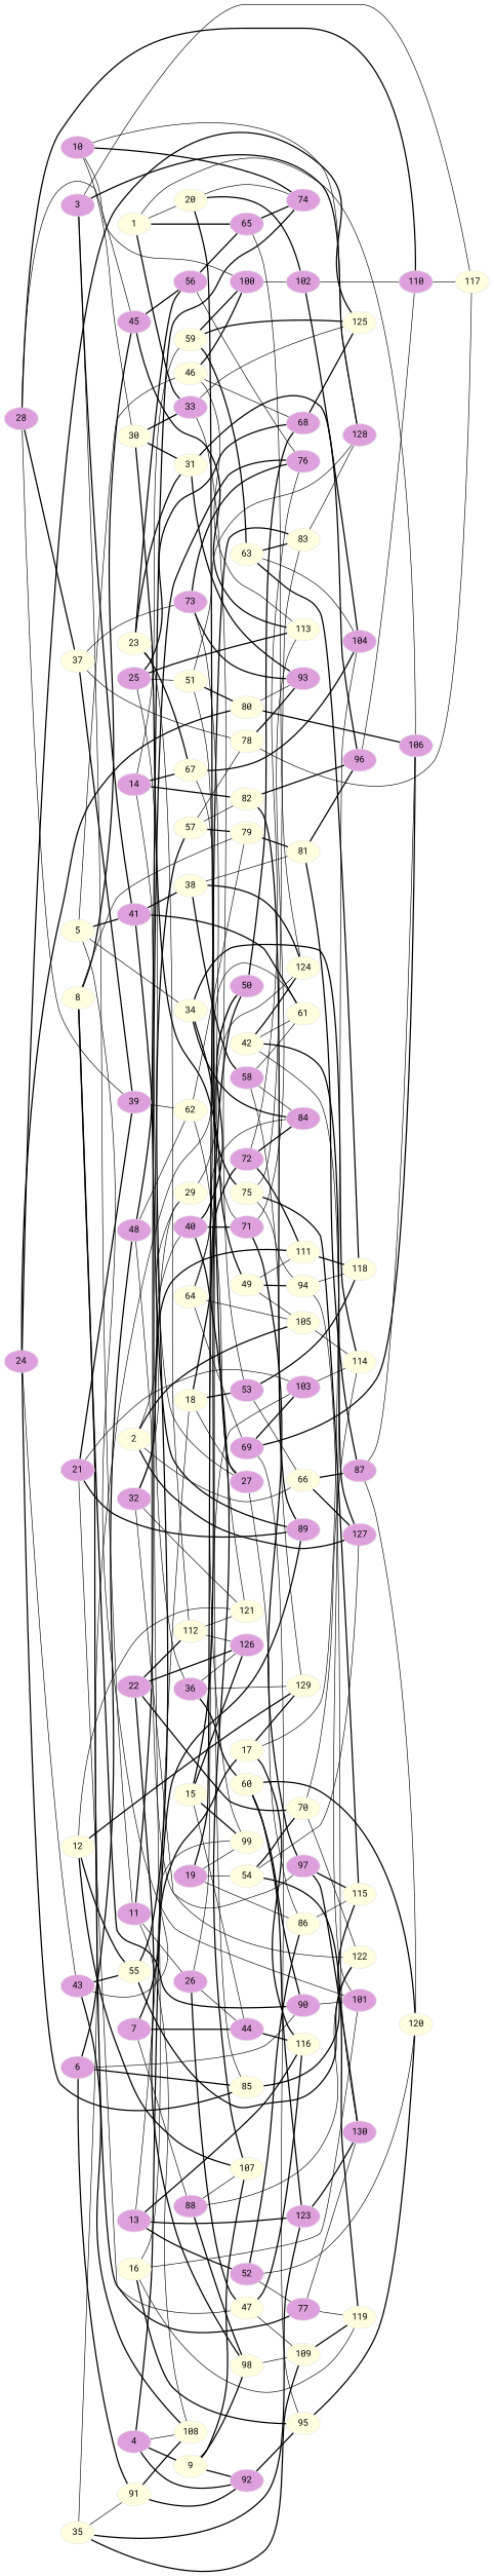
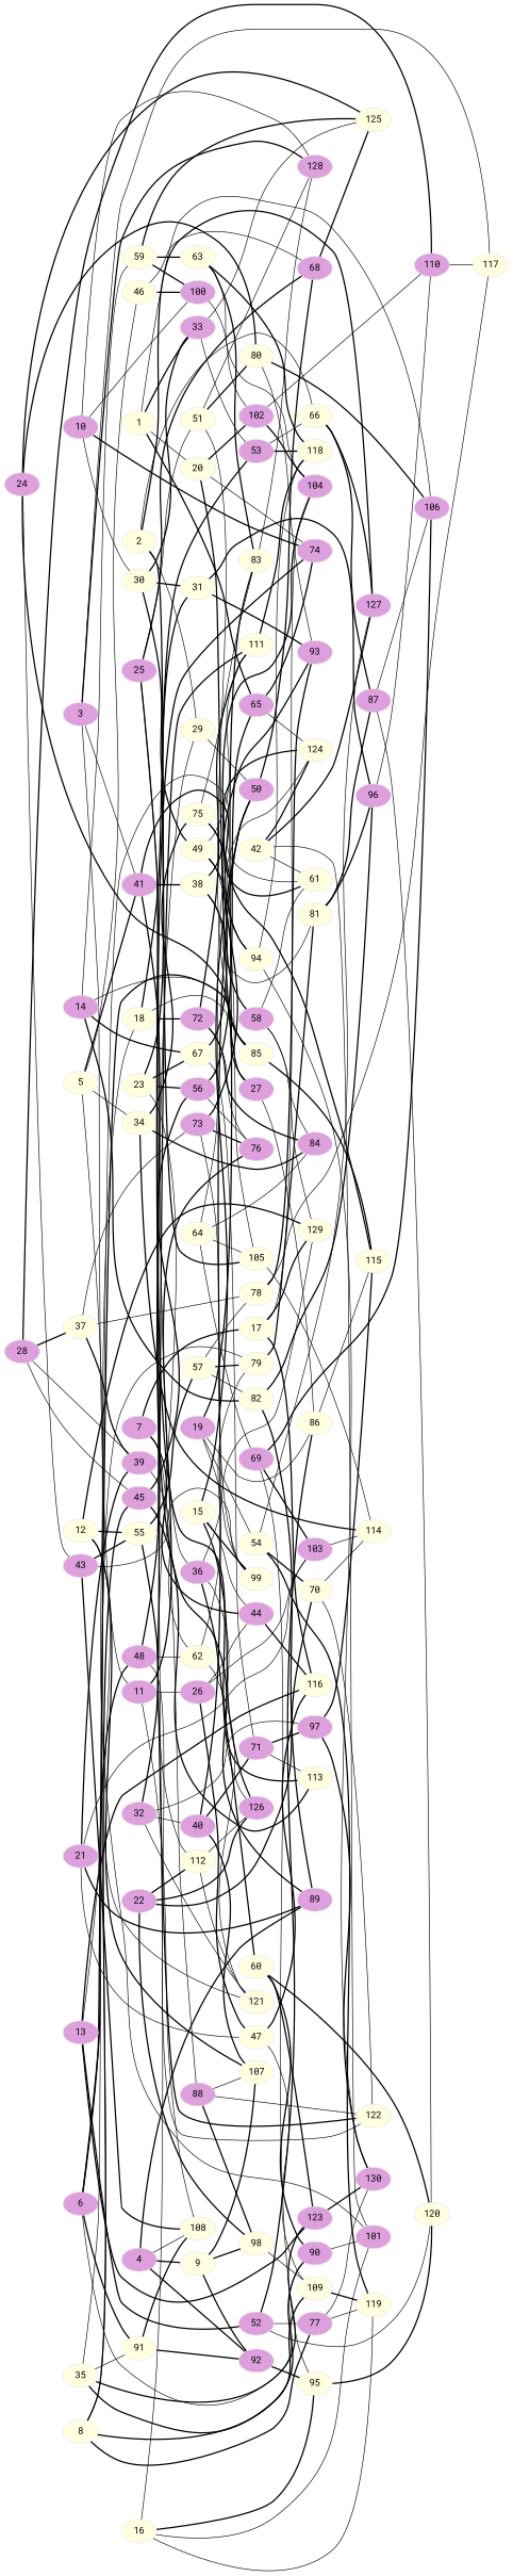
  graph {
    fontname="Roboto Mono"
    rankdir=LR
    node [color=gray90 fillcolor=lightyellow fontname="Roboto Mono" style=filled]
    edge [fontname="Roboto Mono" style=bold]
    1
    20
    33 [fillcolor=plum]
    65 [fillcolor=plum]
    106 [fillcolor=plum]
    74 [fillcolor=plum]
    27 [fillcolor=plum]
    102 [fillcolor=plum]
    53 [fillcolor=plum]
    125
    124
    2
    29
    66
    105
    127 [fillcolor=plum]
    50 [fillcolor=plum]
    87 [fillcolor=plum]
    114
    3 [fillcolor=plum]
    11 [fillcolor=plum]
    41 [fillcolor=plum]
    117
    128 [fillcolor=plum]
    108
    26 [fillcolor=plum]
    76 [fillcolor=plum]
    89 [fillcolor=plum]
    38
    61
    4 [fillcolor=plum]
    9
    92 [fillcolor=plum]
    98
    107
    95
    5
    34
    46
    101 [fillcolor=plum]
    75
    84 [fillcolor=plum]
    100 [fillcolor=plum]
    68 [fillcolor=plum]
    113
    6 [fillcolor=plum]
    48 [fillcolor=plum]
    85
    90 [fillcolor=plum]
    91
    62
    122
    115
    7 [fillcolor=plum]
    17
    44 [fillcolor=plum]
    88 [fillcolor=plum]
    129
    116
    104 [fillcolor=plum]
    8
    45 [fillcolor=plum]
    77 [fillcolor=plum]
    79
    56 [fillcolor=plum]
    119
    130 [fillcolor=plum]
    81
    109
    10 [fillcolor=plum]
    30
    31
    49
    47
    103 [fillcolor=plum]
    12
    55
    121
    57
    13 [fillcolor=plum]
    18
    52 [fillcolor=plum]
    123 [fillcolor=plum]
    72 [fillcolor=plum]
    86
    120
    14 [fillcolor=plum]
    59
    67
    82
    63
    71 [fillcolor=plum]
    96 [fillcolor=plum]
    15
    99
    126 [fillcolor=plum]
    16
    118
    111
    19 [fillcolor=plum]
    54
    83
    70
    110 [fillcolor=plum]
    21 [fillcolor=plum]
    39 [fillcolor=plum]
    22 [fillcolor=plum]
    112
    23
    93 [fillcolor=plum]
    24 [fillcolor=plum]
    43 [fillcolor=plum]
    80
    25 [fillcolor=plum]
    36 [fillcolor=plum]
    51
    60
    28 [fillcolor=plum]
    37
    73 [fillcolor=plum]
    78
    58 [fillcolor=plum]
    94
    32 [fillcolor=plum]
    40 [fillcolor=plum]
    97 [fillcolor=plum]
    35
    42
    64
    69 [fillcolor=plum]
    1 -- 20 [style=solid]
    1 -- 33
    1 -- 65
    1 -- 106 [style=solid]
    20 -- 74 [style=solid]
    20 -- 27
    20 -- 102
    33 -- 53 [style=solid]
    33 -- 125 [style=solid]
    65 -- 74
    65 -- 124 [style=solid]
    27 -- 86 [style=solid]
    102 -- 104
    102 -- 110 [style=solid]
    53 -- 66 [style=solid]
    53 -- 118
    2 -- 29 [style=solid]
    2 -- 66 [style=solid]
    2 -- 105
    2 -- 127
    29 -- 50 [style=solid]
    66 -- 127
    66 -- 87
    105 -- 114 [style=solid]
    50 -- 68
    87 -- 106 [style=solid]
    87 -- 120 [style=solid]
    3 -- 11 [style=solid]
-   3 -- 41
+   3 -- 41 [style=solid]
    3 -- 117 [style=solid]
    3 -- 128
    11 -- 108 [style=solid]
    11 -- 26 [style=solid]
    11 -- 76
    41 -- 89
    41 -- 38
    41 -- 61
    26 -- 44 [style=solid]
    26 -- 47
    26 -- 103 [style=solid]
    38 -- 124
    38 -- 81 [style=solid]
    38 -- 58
    4 -- 108 [style=solid]
    4 -- 89
    4 -- 9
    4 -- 92
    9 -- 92
    9 -- 98
    9 -- 107
    92 -- 95
    98 -- 109 [style=solid]
    95 -- 120
    5 -- 41
    5 -- 34 [style=solid]
    5 -- 46 [style=solid]
    5 -- 101 [style=solid]
    34 -- 114
    34 -- 75
    34 -- 84
    46 -- 100
    46 -- 68 [style=solid]
-   46 -- 113 [style=solid]
    75 -- 115
    75 -- 83 [style=solid]
    75 -- 94 [style=solid]
    100 -- 102 [style=solid]
    68 -- 125
    6 -- 48
    6 -- 85
    6 -- 90 [style=solid]
    6 -- 91
    48 -- 74
    48 -- 62 [style=solid]
    48 -- 122 [style=solid]
    85 -- 115
    90 -- 101 [style=solid]
    91 -- 108
    91 -- 92
    62 -- 79 [style=solid]
    62 -- 121 [style=solid]
    7 -- 17
    7 -- 44
    7 -- 88 [style=solid]
    17 -- 129
    17 -- 116
    17 -- 104 [style=solid]
    44 -- 116
    88 -- 98
    88 -- 107 [style=solid]
    88 -- 122 [style=solid]
    8 -- 90
    8 -- 45
    8 -- 77
    8 -- 79 [style=solid]
    45 -- 113
    45 -- 56
    77 -- 119 [style=solid]
    77 -- 130 [style=solid]
    79 -- 81
    56 -- 65
    56 -- 76 [style=solid]
    81 -- 87
    81 -- 96
    109 -- 119
    10 -- 74
    10 -- 128 [style=solid]
    10 -- 100 [style=solid]
    10 -- 30 [style=solid]
    30 -- 33
    30 -- 31
    30 -- 49
    31 -- 96
    31 -- 93
    49 -- 105 [style=solid]
    49 -- 111 [style=solid]
    49 -- 94
    47 -- 116
    47 -- 109 [style=solid]
    103 -- 114 [style=solid]
    12 -- 107
    12 -- 129
    12 -- 55
    12 -- 121 [style=solid]
    55 -- 122
    55 -- 57
    57 -- 79
    57 -- 82 [style=solid]
    57 -- 78 [style=solid]
    13 -- 116
    13 -- 18 [style=solid]
    13 -- 52
    13 -- 123
    18 -- 27 [style=solid]
    18 -- 53
    18 -- 72
    52 -- 77 [style=solid]
    52 -- 86
    52 -- 120 [style=solid]
    123 -- 130
    72 -- 76 [style=solid]
    72 -- 84
    72 -- 111
    86 -- 115 [style=solid]
    14 -- 27 [style=solid]
    14 -- 59 [style=solid]
    14 -- 67
    14 -- 82
    59 -- 125
    59 -- 100
    59 -- 63
    67 -- 104
    67 -- 71 [style=solid]
    82 -- 89
    82 -- 96
    63 -- 104 [style=solid]
    63 -- 118
    63 -- 83
    71 -- 113 [style=solid]
    71 -- 97
    96 -- 110 [style=solid]
    15 -- 50
    15 -- 44 [style=solid]
    15 -- 99
    15 -- 126
    16 -- 29 [style=solid]
    16 -- 95
    16 -- 101 [style=solid]
    16 -- 119 [style=solid]
    111 -- 118
    19 -- 86 [style=solid]
    19 -- 99 [style=solid]
    19 -- 54 [style=solid]
    19 -- 83
    54 -- 127 [style=solid]
    54 -- 119
    54 -- 70
    83 -- 128 [style=solid]
    70 -- 114 [style=solid]
    70 -- 122 [style=solid]
    110 -- 117 [style=solid]
    21 -- 89
    21 -- 47 [style=solid]
    21 -- 103 [style=solid]
    21 -- 39
    39 -- 62 [style=solid]
    22 -- 98
    22 -- 126
    22 -- 70
    22 -- 112
    112 -- 121 [style=solid]
    112 -- 126 [style=solid]
    23 -- 56
    23 -- 31
    23 -- 67
    23 -- 112 [style=solid]
    24 -- 125
    24 -- 85
    24 -- 43 [style=solid]
    24 -- 80
    43 -- 108
    43 -- 55
    43 -- 99 [style=solid]
    80 -- 106
    80 -- 93 [style=solid]
    25 -- 68
    25 -- 113
    25 -- 36 [style=solid]
    25 -- 51 [style=solid]
    36 -- 129 [style=solid]
    36 -- 126 [style=solid]
    36 -- 60
    51 -- 128 [style=solid]
    51 -- 85 [style=solid]
    51 -- 80
    60 -- 90
    60 -- 123
    60 -- 120
    28 -- 45 [style=solid]
    28 -- 110
    28 -- 39 [style=solid]
    28 -- 37
    37 -- 39
    37 -- 73 [style=solid]
    37 -- 78 [style=solid]
    73 -- 76
    73 -- 99 [style=solid]
    73 -- 93
    78 -- 117 [style=solid]
    78 -- 93
    58 -- 61 [style=solid]
    58 -- 84 [style=solid]
    58 -- 129 [style=solid]
    94 -- 130 [style=solid]
    94 -- 118 [style=solid]
    32 -- 121 [style=solid]
    32 -- 111
    32 -- 40 [style=solid]
    32 -- 97 [style=solid]
    40 -- 50
    40 -- 107
    40 -- 71
    97 -- 115
    97 -- 130
    35 -- 61 [style=solid]
    35 -- 91 [style=solid]
    35 -- 109
    35 -- 123
    42 -- 124
    42 -- 127
    42 -- 61 [style=solid]
    42 -- 101 [style=solid]
    64 -- 124 [style=solid]
    64 -- 105 [style=solid]
    64 -- 84 [style=solid]
    64 -- 69 [style=solid]
    69 -- 106
    69 -- 95 [style=solid]
    69 -- 103
  }
